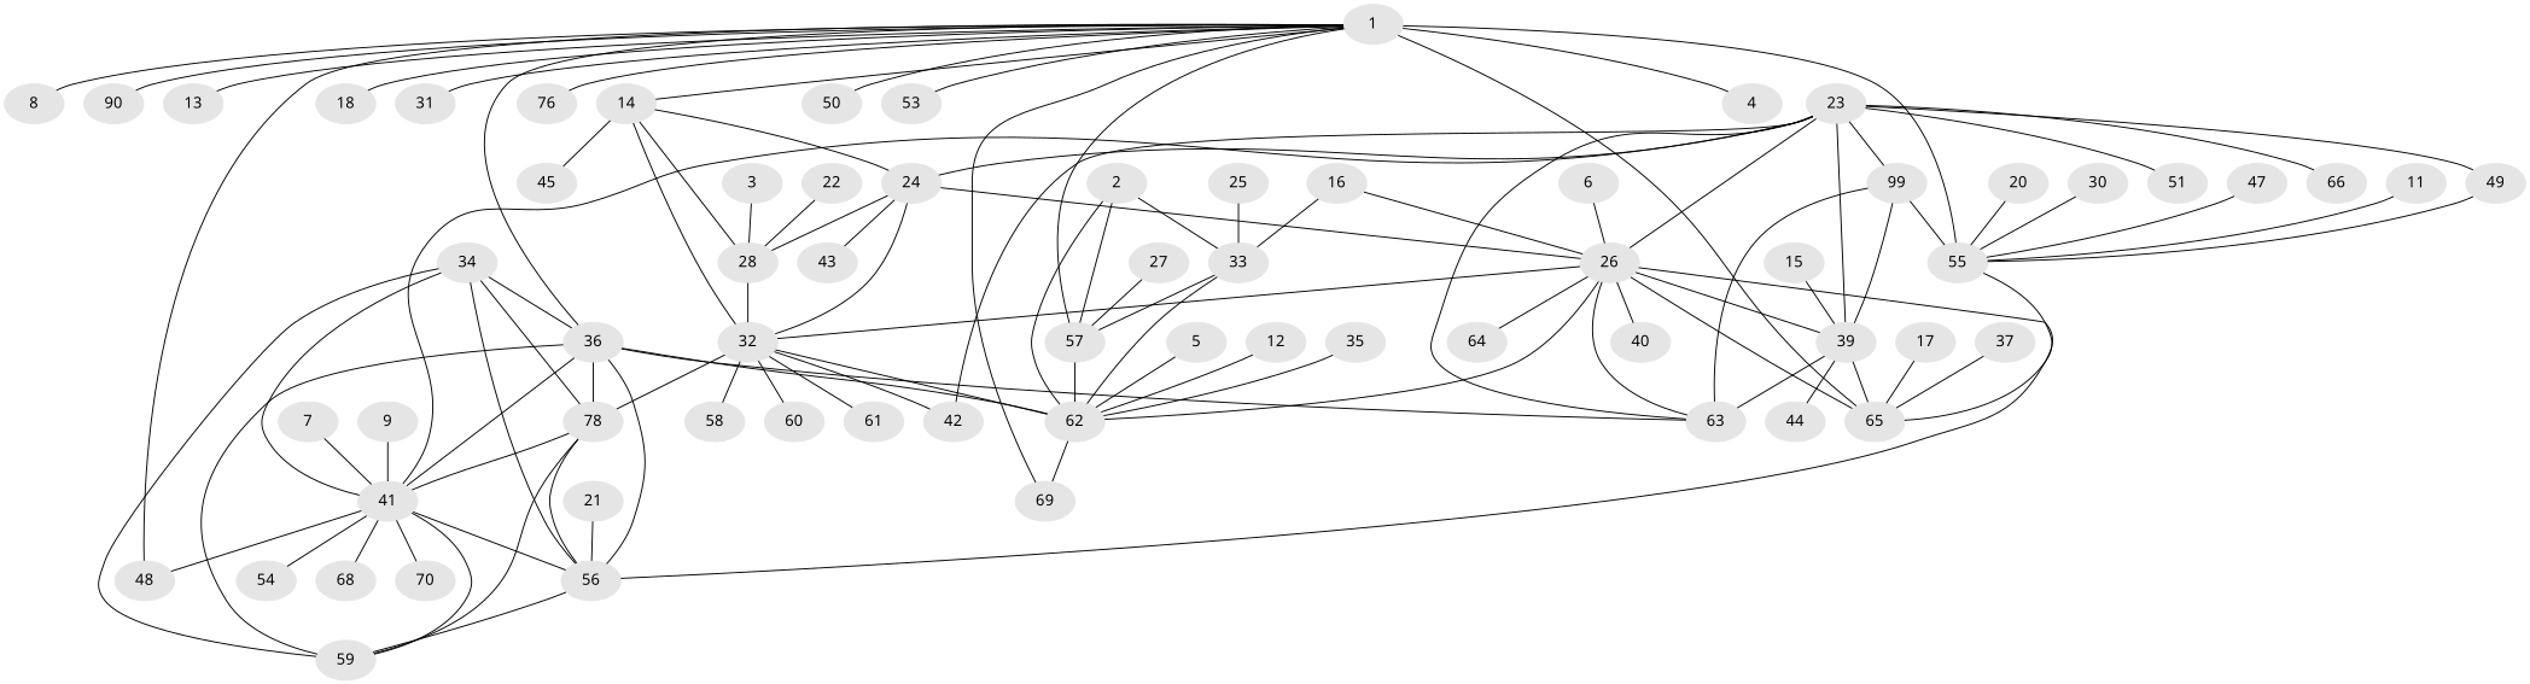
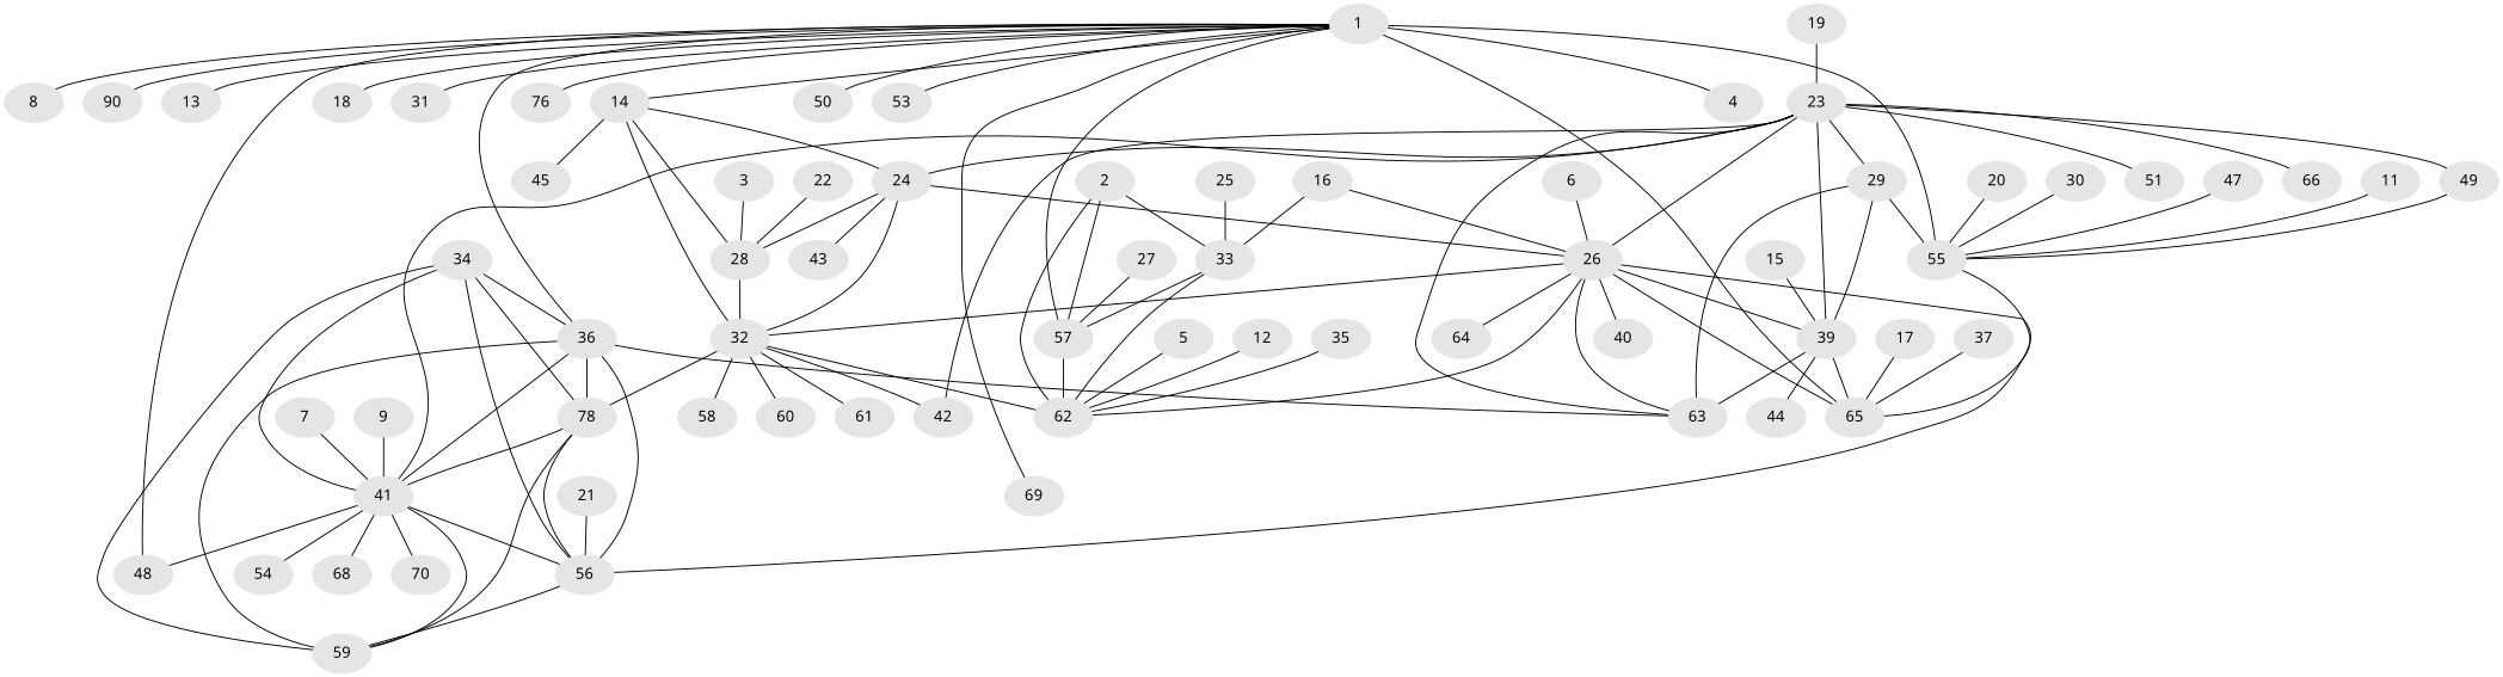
  graph {
    fontname="Noto Sans"
    node [color=gray90 fontname="Noto Sans" style=filled]
    edge [fontname="Noto Sans" weight=1.0]
    1
    4
    8
    n4 [label=90]
    13
    14
    18
    31
    36
    n10 [label=76]
    48
    50
    53
    55
    57
    65
    69
    28
    24
    32
    45
    62
    41
    56
    63
    n26 [label=78]
    59
    2
    33
    3
    5
    6
    26
    39
    40
    64
    7
    54
    68
    70
    9
    11
    12
    43
    42
    58
    60
    61
    15
    44
    16
    17
+   19
    23
-   29 [label=99]
+   29
    49
    51
    66
    20
    21
    22
    25
    27
    30
    34
    35
    37
    47
    1 -- 4
    1 -- 8
    1 -- n4
    1 -- 13
    1 -- 14
    1 -- 18
    1 -- 31
    1 -- 36
    1 -- n10
    1 -- 48
    1 -- 50
    1 -- 53
    1 -- 55 [weight=8.0]
    1 -- 57
    1 -- 65 [weight=4.0]
    1 -- 69
    14 -- 28 [weight=2.0]
    14 -- 24 [weight=2.0]
    14 -- 32 [weight=6.0]
    14 -- 45
-   36 -- 62
    36 -- 41 [weight=2.0]
    36 -- 56 [weight=2.0]
    36 -- 63
    36 -- n26 [weight=2.0]
    36 -- 59 [weight=2.0]
    55 -- 65 [weight=2.0]
    57 -- 62 [weight=4.0]
    28 -- 32 [weight=3.0]
    24 -- 28
    24 -- 32 [weight=3.0]
    24 -- 26
    24 -- 43
    32 -- 62 [weight=2.0]
    32 -- n26
    32 -- 42
    32 -- 58
    32 -- 60
    32 -- 61
-   62 -- 69
    41 -- 48
    41 -- 56
    41 -- 59
    41 -- 54
    41 -- 68
    41 -- 70
    56 -- 59
    n26 -- 41
    n26 -- 56
    n26 -- 59
    2 -- 57
    2 -- 62 [weight=4.0]
    2 -- 33
    33 -- 57
    33 -- 62 [weight=4.0]
    3 -- 28
    5 -- 62
    6 -- 26
    26 -- 65
    26 -- 32
    26 -- 62
    26 -- 56
    26 -- 63
    26 -- 39 [weight=3.0]
    26 -- 40
    26 -- 64
    39 -- 65
    39 -- 63 [weight=3.0]
    39 -- 44
    7 -- 41
    9 -- 41
    11 -- 55
    12 -- 62
    15 -- 39
    16 -- 33
    16 -- 26
    17 -- 65
+   19 -- 23
    23 -- 24
    23 -- 41
    23 -- 63
    23 -- 26
    23 -- 39 [weight=3.0]
    23 -- 42
    23 -- 29
    23 -- 49
    23 -- 51
    23 -- 66
    29 -- 55
    29 -- 63
    29 -- 39 [weight=3.0]
    49 -- 55
    20 -- 55
    21 -- 56
    22 -- 28
    25 -- 33
    27 -- 57
    30 -- 55
    34 -- 36 [weight=2.0]
    34 -- 41
    34 -- 56
    34 -- n26
    34 -- 59
    35 -- 62
    37 -- 65
    47 -- 55
  }
